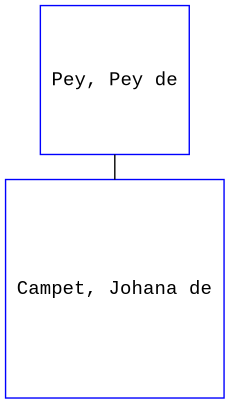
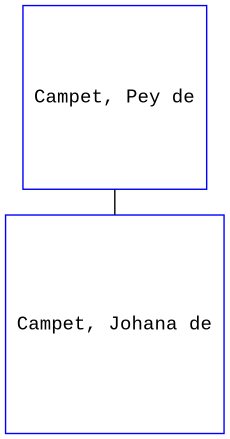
  digraph {
    rankdir=LR
    fontname="Liberation Mono"
    node [color=blue regular=1 shape=box fontname="Liberation Mono"]
-   n1 [label="Pey, Pey de"]
+   n1 [label="Campet, Pey de"]
    n2 [label="Campet, Johana de"]
    subgraph sub_1 {
      rank=same
      n1
      n2
    }
    n1 -> n2 [dir=none fontname="Liberation Mono"]
  }
